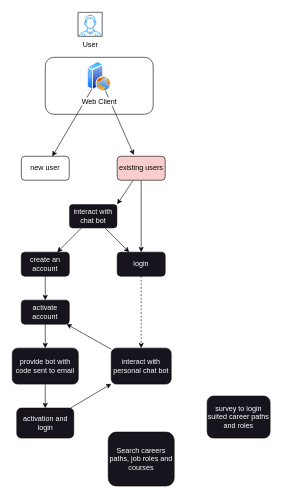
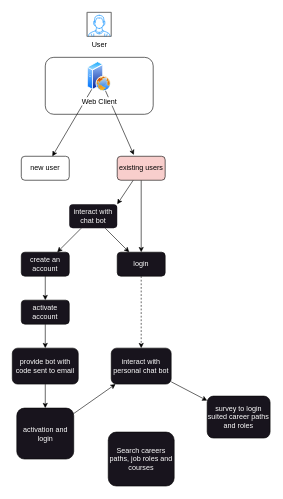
  <mxCell id="0" />
  <mxCell id="1" parent="0" />
- <mxCell id="2" value="User" style="verticalLabelPosition=bottom;shadow=0;dashed=0;align=center;html=1;verticalAlign=top;strokeWidth=1;shape=mxgraph.mockup.containers.userMale;strokeColor=#666666;strokeColor2=#008cff;" parent="1" vertex="1"><mxGeometry x="130" y="20" width="40" height="40" as="geometry" /></mxCell>
+ <mxCell id="2" value="User" style="verticalLabelPosition=bottom;shadow=0;dashed=0;align=center;html=1;verticalAlign=top;strokeWidth=1;shape=mxgraph.mockup.containers.userMale;strokeColor=#666666;strokeColor2=#008cff;" parent="1" vertex="1"><mxGeometry x="145" y="20" width="40" height="40" as="geometry" /></mxCell>
  <mxCell id="3" value="" style="rounded=1;whiteSpace=wrap;html=1;shadow=0;sketch=0;" parent="1" vertex="1"><mxGeometry x="75" y="95" width="180" height="95" as="geometry" /></mxCell>
  <mxCell id="4" value="new user" style="whiteSpace=wrap;html=1;rounded=1;shadow=0;sketch=0;" parent="1" vertex="1"><mxGeometry x="35" y="260" width="80" height="40" as="geometry" /></mxCell>
  <mxCell id="5" value="" style="edgeStyle=none;html=1;" parent="1" source="7" target="4" edge="1"><mxGeometry relative="1" as="geometry" /></mxCell>
  <mxCell id="6" style="edgeStyle=none;html=1;entryX=0.346;entryY=-0.058;entryDx=0;entryDy=0;entryPerimeter=0;" parent="1" source="7" target="10" edge="1"><mxGeometry relative="1" as="geometry" /></mxCell>
  <mxCell id="7" value="Web Client" style="aspect=fixed;perimeter=ellipsePerimeter;html=1;align=center;shadow=0;dashed=0;spacingTop=3;image;image=img/lib/active_directory/web_server.svg;sketch=0;" parent="1" vertex="1"><mxGeometry x="145" y="102" width="40" height="50" as="geometry" /></mxCell>
  <mxCell id="8" value="" style="edgeStyle=none;html=1;" parent="1" source="10" target="16" edge="1"><mxGeometry relative="1" as="geometry" /></mxCell>
  <mxCell id="9" style="edgeStyle=none;html=1;entryX=1;entryY=0;entryDx=0;entryDy=0;" parent="1" source="10" target="22" edge="1"><mxGeometry relative="1" as="geometry" /></mxCell>
  <mxCell id="10" value="existing users" style="whiteSpace=wrap;html=1;rounded=1;shadow=0;sketch=0;fillColor=#f8cecc;" parent="1" vertex="1"><mxGeometry x="195" y="260" width="80" height="40" as="geometry" /></mxCell>
  <mxCell id="11" value="" style="edgeStyle=none;html=1;" parent="1" source="12" target="14" edge="1"><mxGeometry relative="1" as="geometry" /></mxCell>
  <mxCell id="12" value="create an account" style="whiteSpace=wrap;html=1;rounded=1;shadow=0;sketch=0;fillColor=rgb(24, 20, 29);fontColor=#FFFFFF;" parent="1" vertex="1"><mxGeometry x="35" y="420" width="80" height="40" as="geometry" /></mxCell>
  <mxCell id="13" value="" style="edgeStyle=none;html=1;" parent="1" source="14" target="24" edge="1"><mxGeometry relative="1" as="geometry" /></mxCell>
  <mxCell id="14" value="activate account" style="whiteSpace=wrap;html=1;rounded=1;shadow=0;sketch=0;fillColor=rgb(24, 20, 29);fontColor=#FFFFFF;" parent="1" vertex="1"><mxGeometry x="35" y="500" width="80" height="40" as="geometry" /></mxCell>
  <mxCell id="15" style="edgeStyle=none;html=1;dashed=1;" parent="1" source="16" target="18" edge="1"><mxGeometry relative="1" as="geometry" /></mxCell>
  <mxCell id="16" value="login" style="whiteSpace=wrap;html=1;rounded=1;shadow=0;sketch=0;fillColor=rgb(24, 20, 29);fontColor=#FFFFFF;" parent="1" vertex="1"><mxGeometry x="195" y="420" width="80" height="40" as="geometry" /></mxCell>
- <mxCell id="17" value="" style="edgeStyle=none;html=1;" parent="1" source="18" target="14" edge="1"><mxGeometry relative="1" as="geometry" /></mxCell>
+ <mxCell id="17" value="" style="edgeStyle=none;html=1;" parent="1" source="18" target="27" edge="1"><mxGeometry relative="1" as="geometry" /></mxCell>
  <mxCell id="18" value="interact with personal chat bot" style="whiteSpace=wrap;html=1;rounded=1;shadow=0;sketch=0;fillColor=rgb(24, 20, 29);fontColor=#FFFFFF;" parent="1" vertex="1"><mxGeometry x="185" y="580" width="100" height="60" as="geometry" /></mxCell>
  <mxCell id="19" value="Search careers paths, job roles and courses" style="whiteSpace=wrap;html=1;fillColor=rgb(24, 20, 29);rounded=1;shadow=0;sketch=0;fontColor=#FFFFFF;" parent="1" vertex="1"><mxGeometry x="180" y="720" width="110" height="90" as="geometry" /></mxCell>
  <mxCell id="20" style="edgeStyle=none;html=1;" parent="1" source="22" target="12" edge="1"><mxGeometry relative="1" as="geometry" /></mxCell>
  <mxCell id="21" style="edgeStyle=none;html=1;" parent="1" source="22" target="16" edge="1"><mxGeometry relative="1" as="geometry" /></mxCell>
  <mxCell id="22" value="interact with chat bot" style="whiteSpace=wrap;html=1;rounded=1;shadow=0;sketch=0;fillColor=rgb(24, 20, 29);strokeColor=none;fontColor=#FFFFFF;" parent="1" vertex="1"><mxGeometry x="115" y="340" width="80" height="40" as="geometry" /></mxCell>
  <mxCell id="23" value="" style="edgeStyle=none;html=1;" parent="1" source="24" target="26" edge="1"><mxGeometry relative="1" as="geometry" /></mxCell>
  <mxCell id="24" value="provide bot with code sent to email" style="whiteSpace=wrap;html=1;rounded=1;shadow=0;sketch=0;fillColor=rgb(24, 20, 29);fontColor=#FFFFFF;" parent="1" vertex="1"><mxGeometry x="20" y="580" width="110" height="60" as="geometry" /></mxCell>
  <mxCell id="25" style="edgeStyle=none;html=1;" parent="1" source="26" target="18" edge="1"><mxGeometry relative="1" as="geometry" /></mxCell>
- <mxCell id="26" value="activation and login" style="whiteSpace=wrap;html=1;fillColor=rgb(24, 20, 29);rounded=1;shadow=0;sketch=0;fontColor=#FFFFFF;" parent="1" vertex="1"><mxGeometry x="27.5" y="680" width="95" height="50" as="geometry" /></mxCell>
+ <mxCell id="26" value="activation and login" style="whiteSpace=wrap;html=1;fillColor=rgb(24, 20, 29);rounded=1;shadow=0;sketch=0;fontColor=#FFFFFF;" parent="1" vertex="1"><mxGeometry x="27.5" y="680" width="95" height="85" as="geometry" /></mxCell>
  <mxCell id="27" value="survey to login suited career paths and roles" style="whiteSpace=wrap;html=1;fillColor=rgb(24, 20, 29);rounded=1;shadow=0;sketch=0;fontColor=#FFFFFF;" parent="1" vertex="1"><mxGeometry x="345" y="660" width="105" height="70" as="geometry" /></mxCell>
